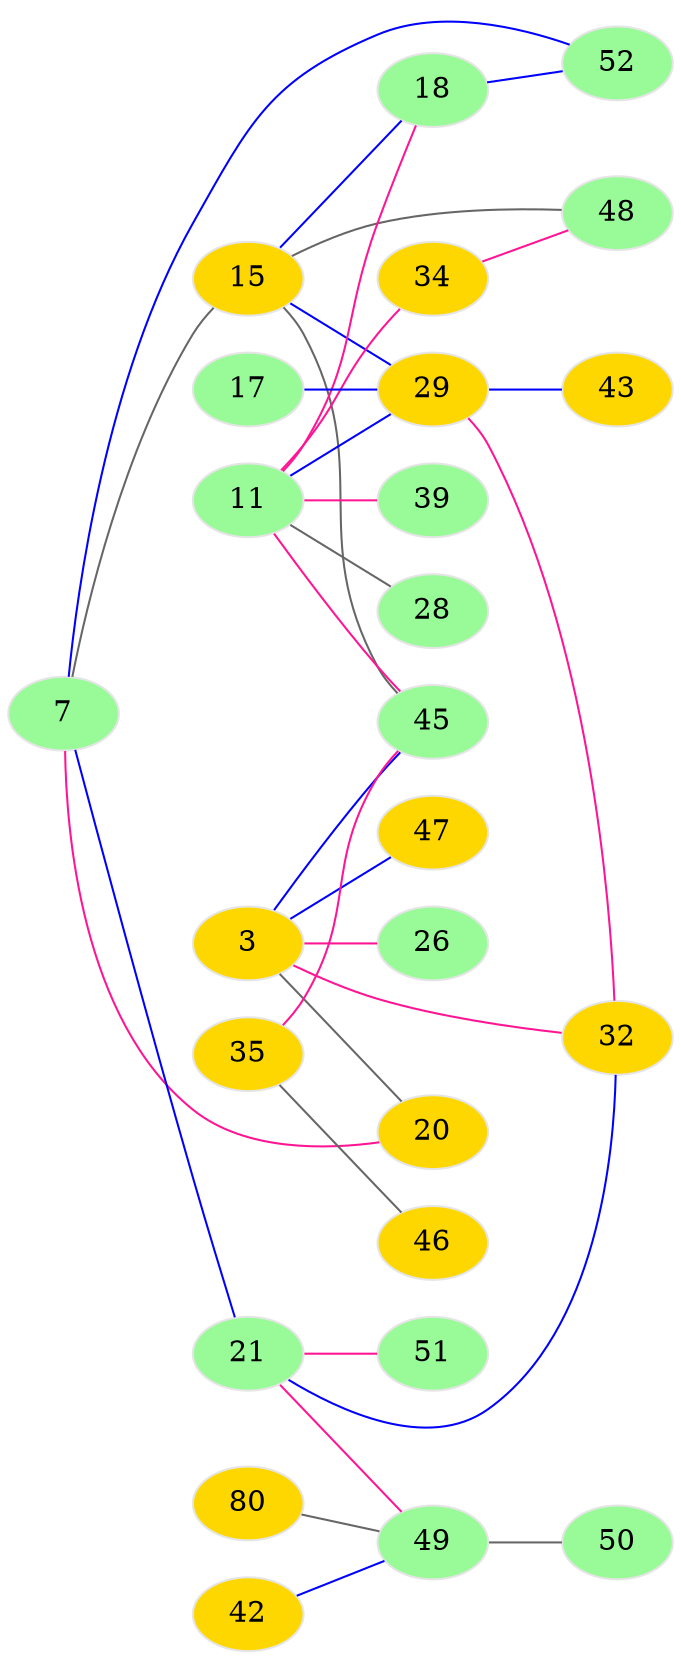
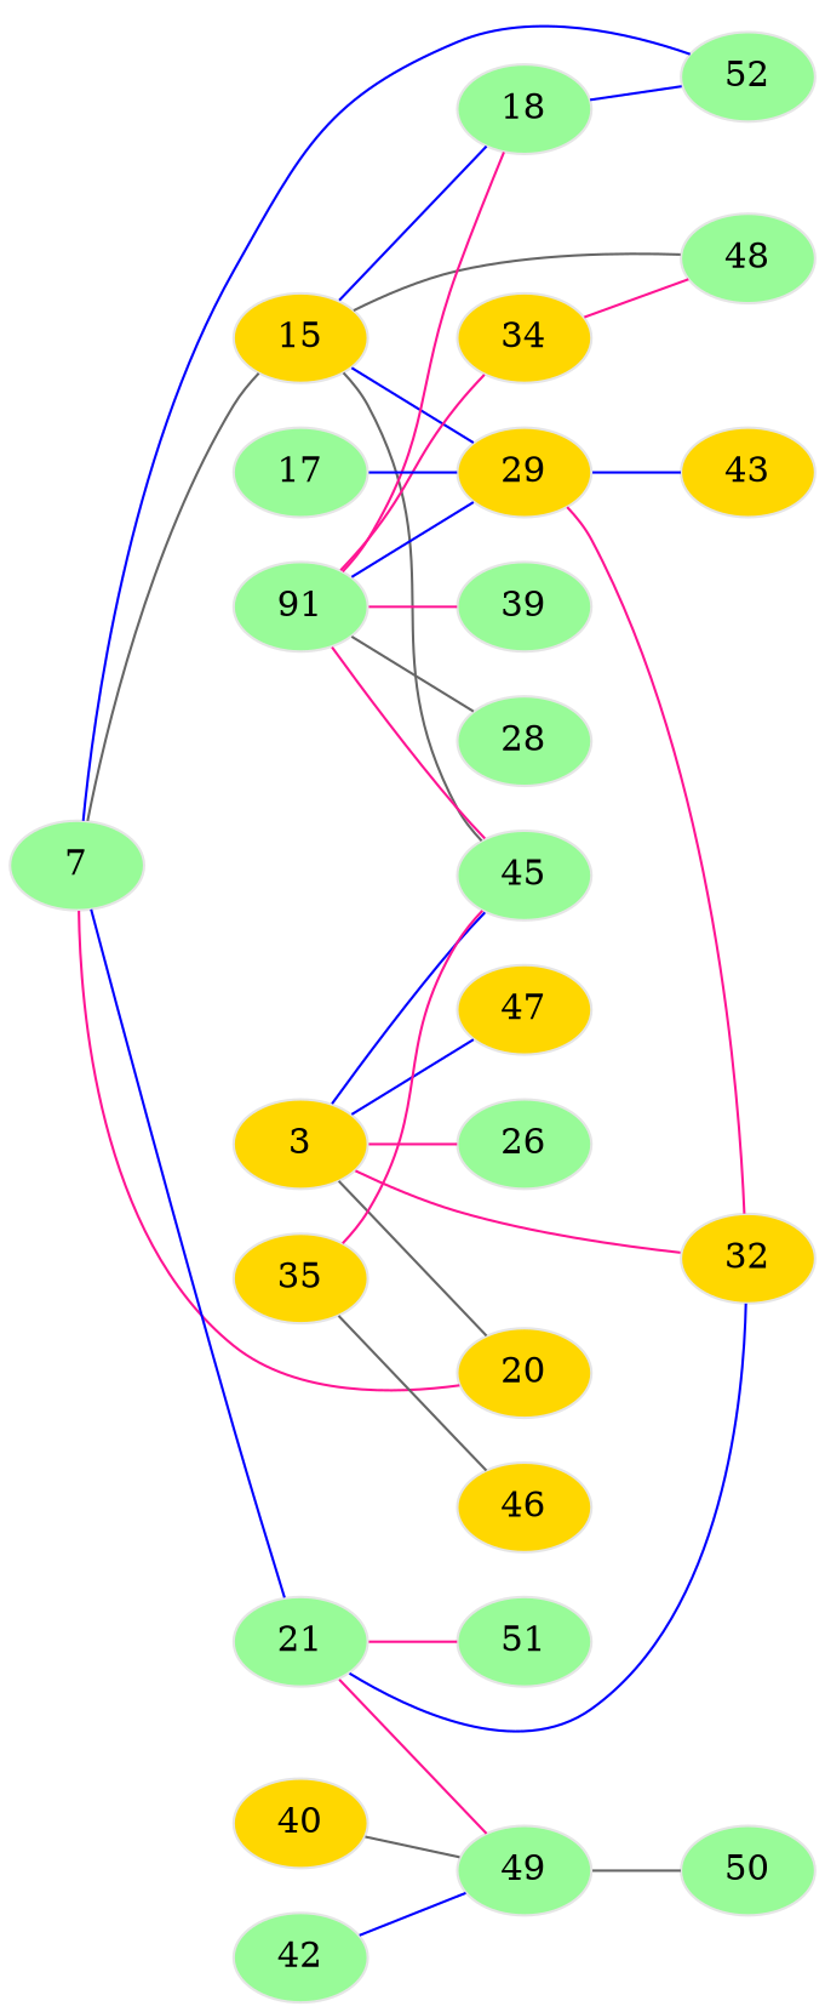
  graph {
    rankdir=LR
    node [color=gray90 fillcolor=palegreen style=filled]
    edge [color=deeppink]
    3 [fillcolor=gold]
    20 [fillcolor=gold]
    26 [super="+23"]
    32 [fillcolor=gold super="+22+27+31"]
    45 [super="+44+25+30"]
    47 [fillcolor=gold super="+4"]
    15 [fillcolor=gold super="+1"]
    18 [super="+6"]
    29 [fillcolor=gold super="+19+14+8"]
    48 [super="+33"]
    7
    21 [super="+13"]
    52
    49 [super="+38"]
    51
-   11
+   11 [label=91]
    28
    34 [fillcolor=gold]
    39
    43 [fillcolor=gold]
    17 [super="+10"]
    50
    35 [fillcolor=gold]
    46 [fillcolor=gold super="+41"]
-   40 [fillcolor=gold label=80]
-   42 [fillcolor=gold]
+   40 [fillcolor=gold]
+   42
    3 -- 20 [color=gray40]
    3 -- 26 [weight=2]
    3 -- 32
    3 -- 45 [color=blue]
    3 -- 47 [color=blue]
    15 -- 45 [color=gray40]
    15 -- 18 [color=blue]
    15 -- 29 [color=blue]
    15 -- 48 [color=gray40]
    18 -- 52 [color=blue]
    29 -- 32
    29 -- 43 [color=blue]
    7 -- 20
    7 -- 15 [color=gray40 weight=2]
    7 -- 21 [color=blue weight=2]
    7 -- 52 [color=blue]
    21 -- 32 [color=blue]
    21 -- 49
    21 -- 51
    49 -- 50 [color=gray40]
    11 -- 45
    11 -- 18 [weight=2]
    11 -- 29 [color=blue weight=2]
    11 -- 28 [color=gray40]
    11 -- 34
    11 -- 39
    34 -- 48
    17 -- 29 [color=blue]
    35 -- 45
    35 -- 46 [color=gray40 weight=2]
    40 -- 49 [color=gray40]
    42 -- 49 [color=blue]
  }
